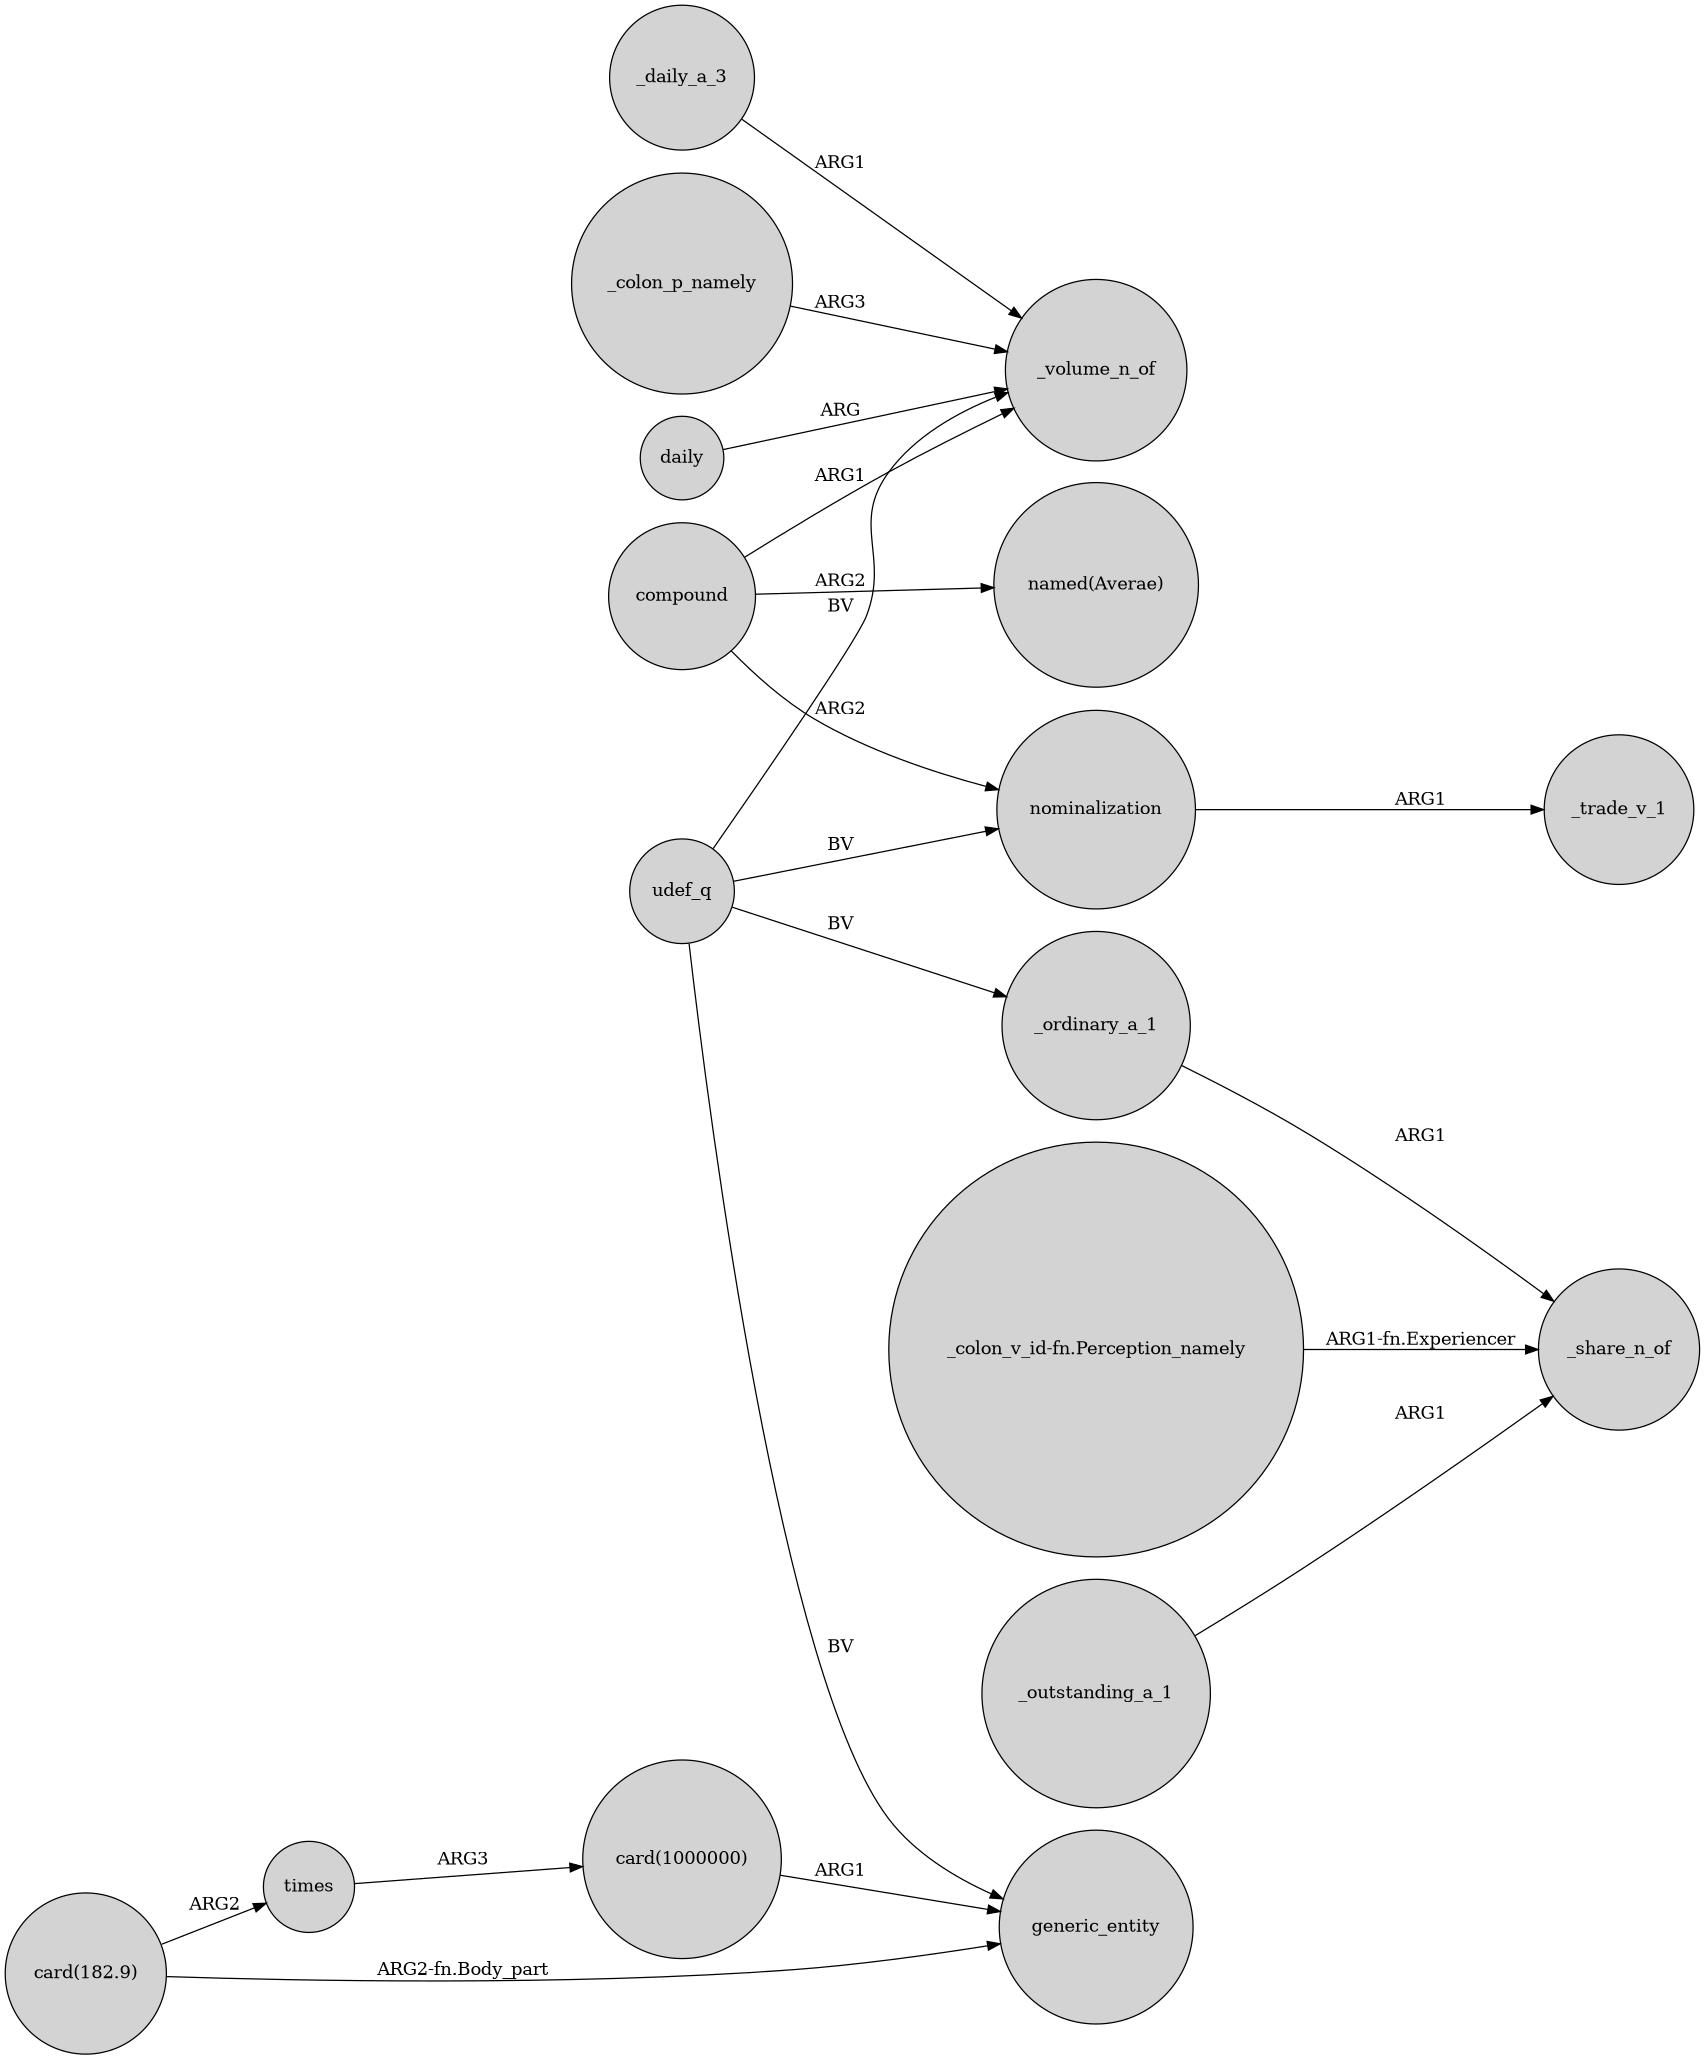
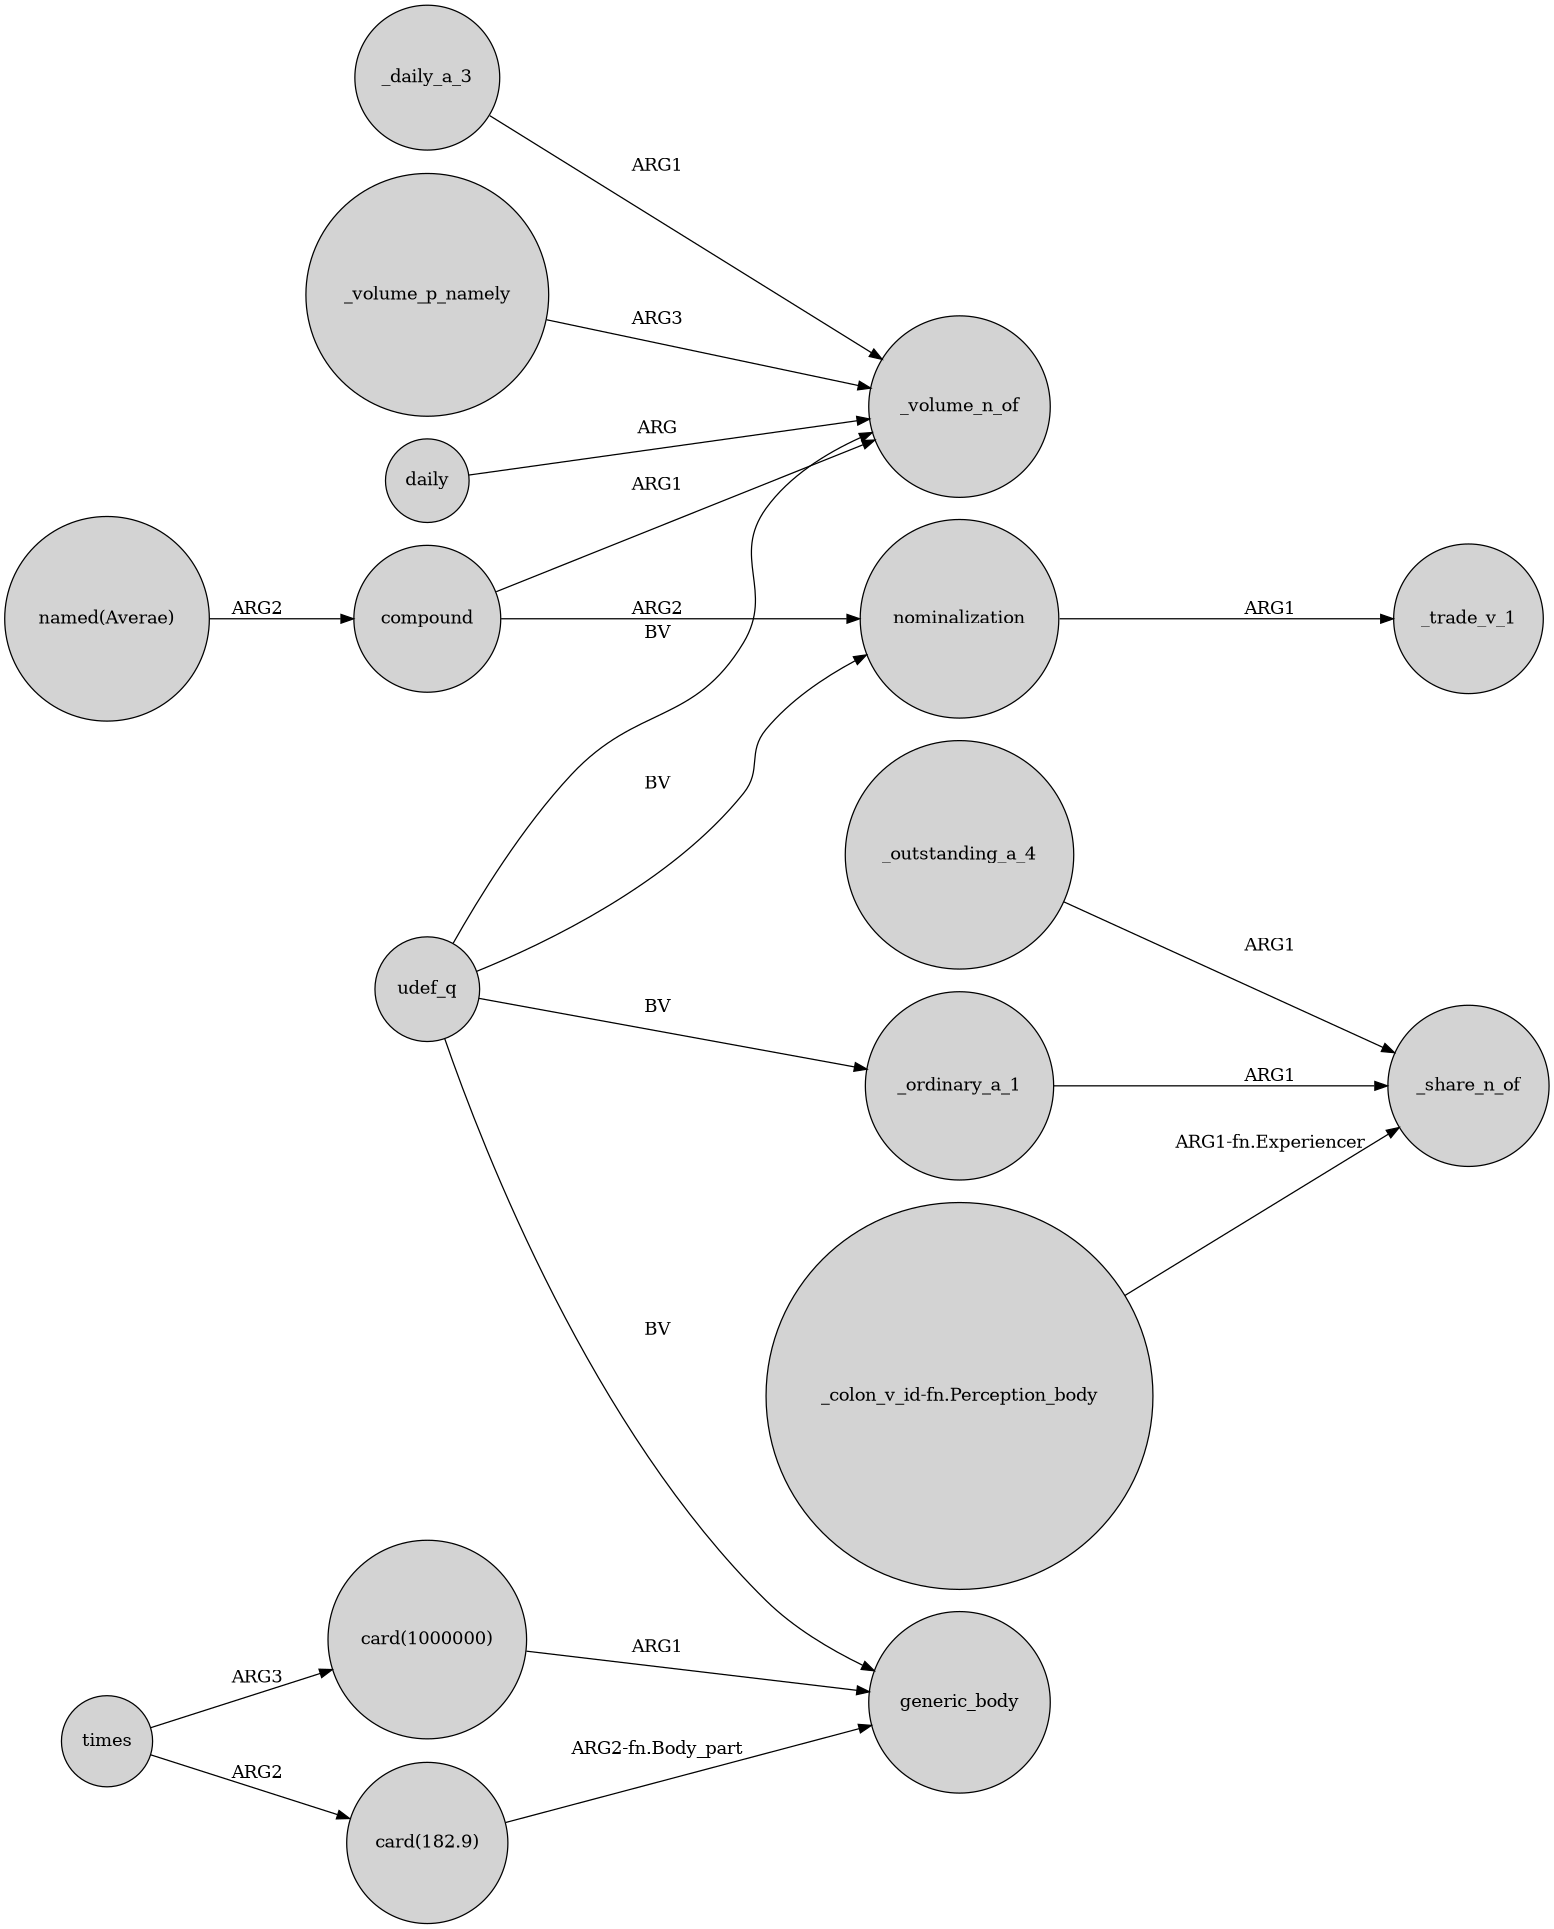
  digraph {
    rankdir=LR
    node [shape=circle style=filled]
    compound
    _volume_n_of
    nominalization
    "named(Averae)"
    _trade_v_1
    udef_q
-   generic_entity
+   generic_entity [label=generic_body]
    _ordinary_a_1
    times
    "card(1000000)"
    "card(182.9)"
-   "_colon_v_id-fn.Perception_body" [label="_colon_v_id-fn.Perception_namely"]
+   "_colon_v_id-fn.Perception_body"
    _share_n_of
    n14 [label=_daily_a_3]
-   _outstanding_a_1
-   _colon_p_namely
+   _outstanding_a_1 [label=_outstanding_a_4]
+   _colon_p_namely [label=_volume_p_namely]
    n17 [label=daily]
    compound -> _volume_n_of [label=ARG1]
    compound -> nominalization [label=ARG2]
-   compound -> "named(Averae)" [label=ARG2]
+   "named(Averae)" -> compound [label=ARG2]
    nominalization -> _trade_v_1 [label=ARG1]
    udef_q -> _volume_n_of [label=BV]
    udef_q -> nominalization [label=BV]
    udef_q -> generic_entity [label=BV]
    udef_q -> _ordinary_a_1 [label=BV]
    _ordinary_a_1 -> _share_n_of [label=ARG1]
    times -> "card(1000000)" [label=ARG3]
-   "card(182.9)" -> times [label=ARG2]
+   times -> "card(182.9)" [label=ARG2]
    "card(1000000)" -> generic_entity [label=ARG1]
    "card(182.9)" -> generic_entity [label="ARG2-fn.Body_part"]
    "_colon_v_id-fn.Perception_body" -> _share_n_of [label="ARG1-fn.Experiencer"]
    n14 -> _volume_n_of [label=ARG1]
    _outstanding_a_1 -> _share_n_of [label=ARG1]
    _colon_p_namely -> _volume_n_of [label=ARG3]
    n17 -> _volume_n_of [label=ARG]
  }
